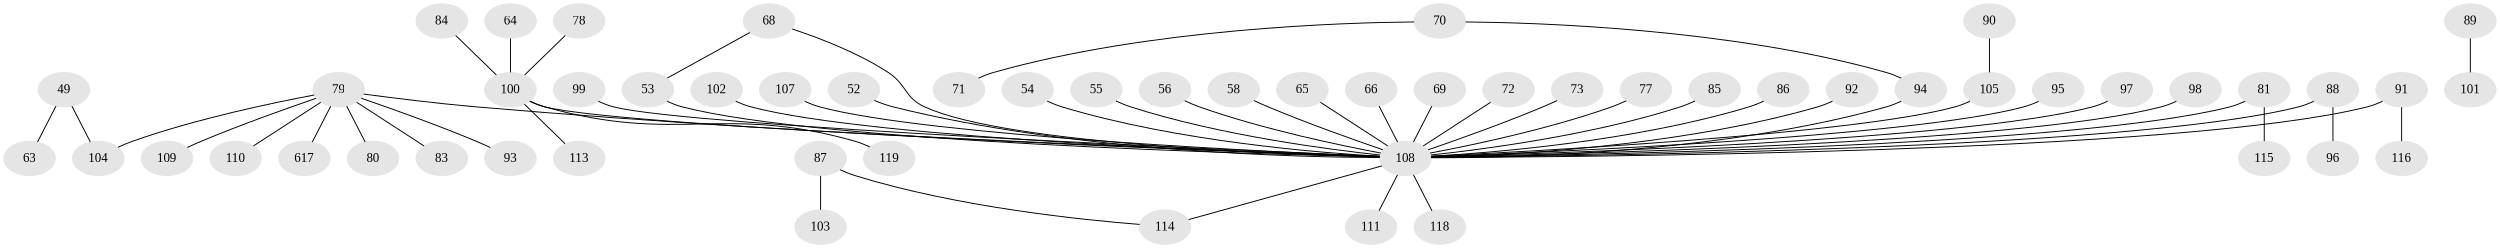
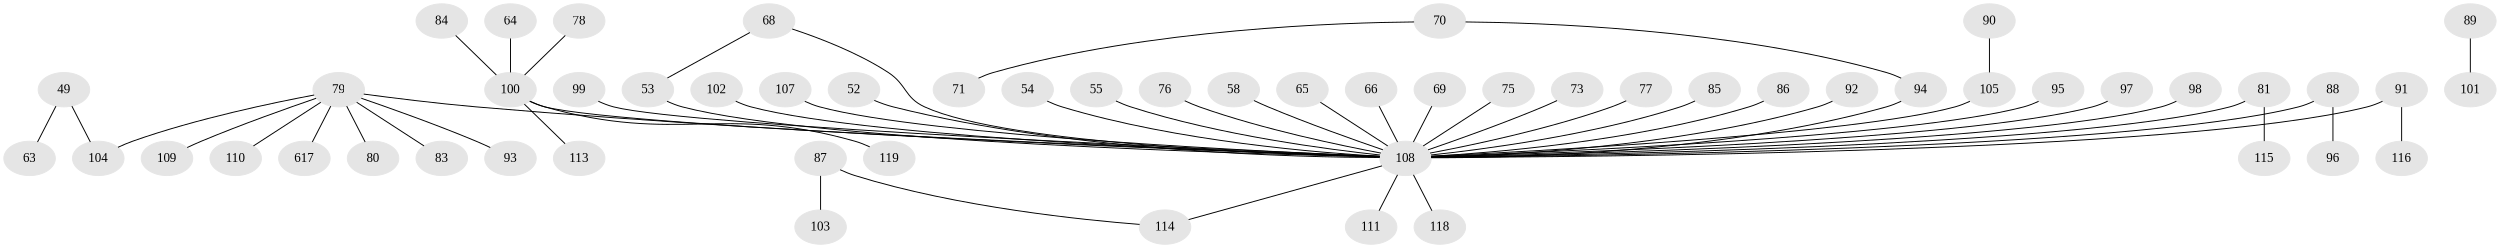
  graph {
    fontname="Liberation Serif"
    node [color=gray90 fontname="Liberation Serif" style=filled]
    edge [fontname="Liberation Serif"]
    49
    63
    104 [super="+31"]
    108 [super="+67+75+62+44+51+106"]
    114 [super="+61"]
    111
    118
    52
    53
    54
    55
-   56
+   56 [label=76]
    58
    100 [super="+47+48+59+60"]
    113
    119
    64
    65
    66
    68
    89
    101
    69
    70
    71
    94 [super="+43"]
-   72
+   72 [label=75]
    73
    77
    78
    79 [super="+32"]
    80
    83 [super="+42"]
    93
    109 [super="+46"]
    110
    n37 [label=617]
    81
    115
    84
    85
    86
    87
    103
    88
    96
    105 [super="+82"]
    90
    91 [super="+40"]
    116
    92
    95
    97
    98
    99
    102
    107
    49 -- 63
    49 -- 104
    108 -- 114
    108 -- 111
    108 -- 118
    52 -- 108
    53 -- 108
    54 -- 108
    55 -- 108
    56 -- 108
    58 -- 108
    100 -- 108
    100 -- 113
    100 -- 119
    64 -- 100
    65 -- 108
    66 -- 108
    68 -- 108
    68 -- 53
    89 -- 101
    69 -- 108
    70 -- 71
    70 -- 94
    94 -- 108
    72 -- 108
    73 -- 108
    77 -- 108
    78 -- 100
    79 -- 104
    79 -- 108
    79 -- 80
    79 -- 83
    79 -- 93
    79 -- 109
    79 -- 110
    79 -- n37
    81 -- 108
    81 -- 115
    84 -- 100
    85 -- 108
    86 -- 108
    87 -- 114
    87 -- 103
    88 -- 108
    88 -- 96
    105 -- 108
    90 -- 105
    91 -- 108
    91 -- 116
    92 -- 108
    95 -- 108
    97 -- 108
    98 -- 108
    99 -- 108
    102 -- 108
    107 -- 108
  }
